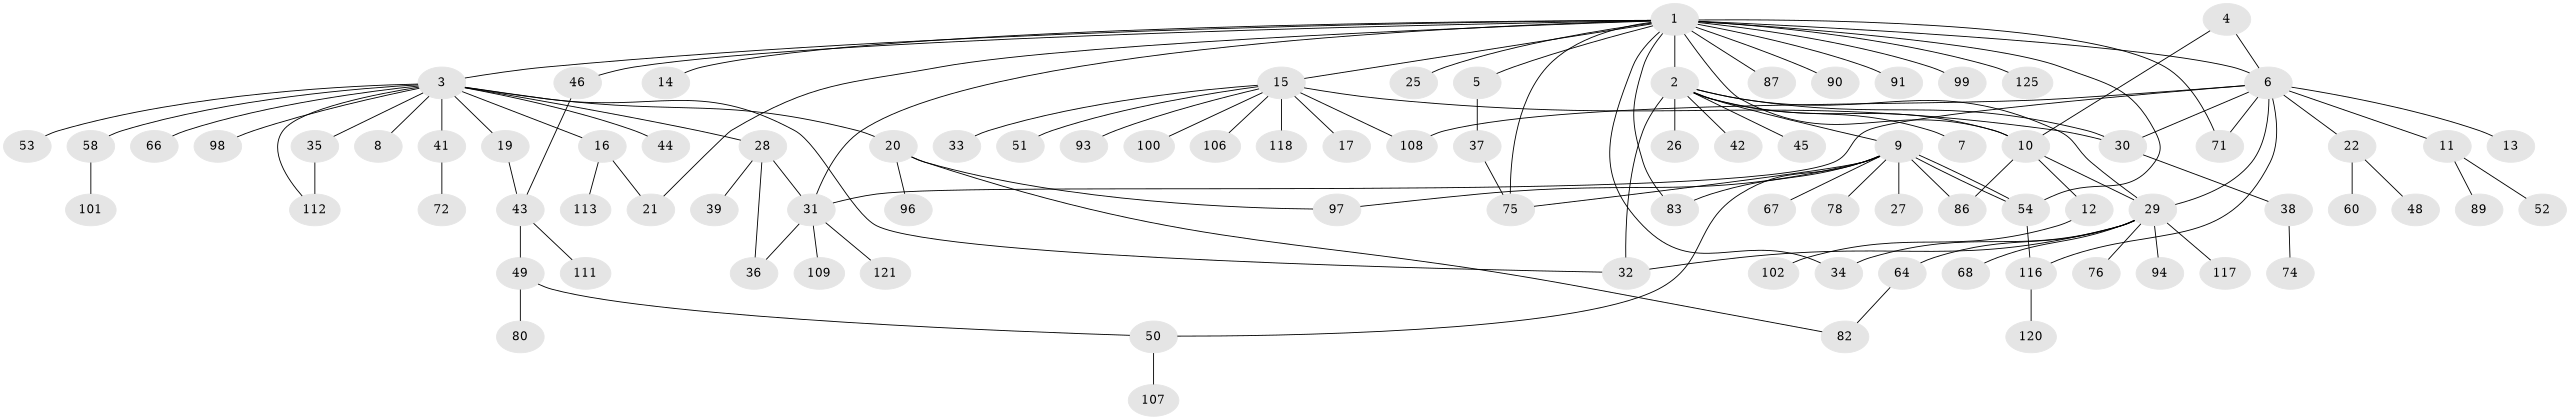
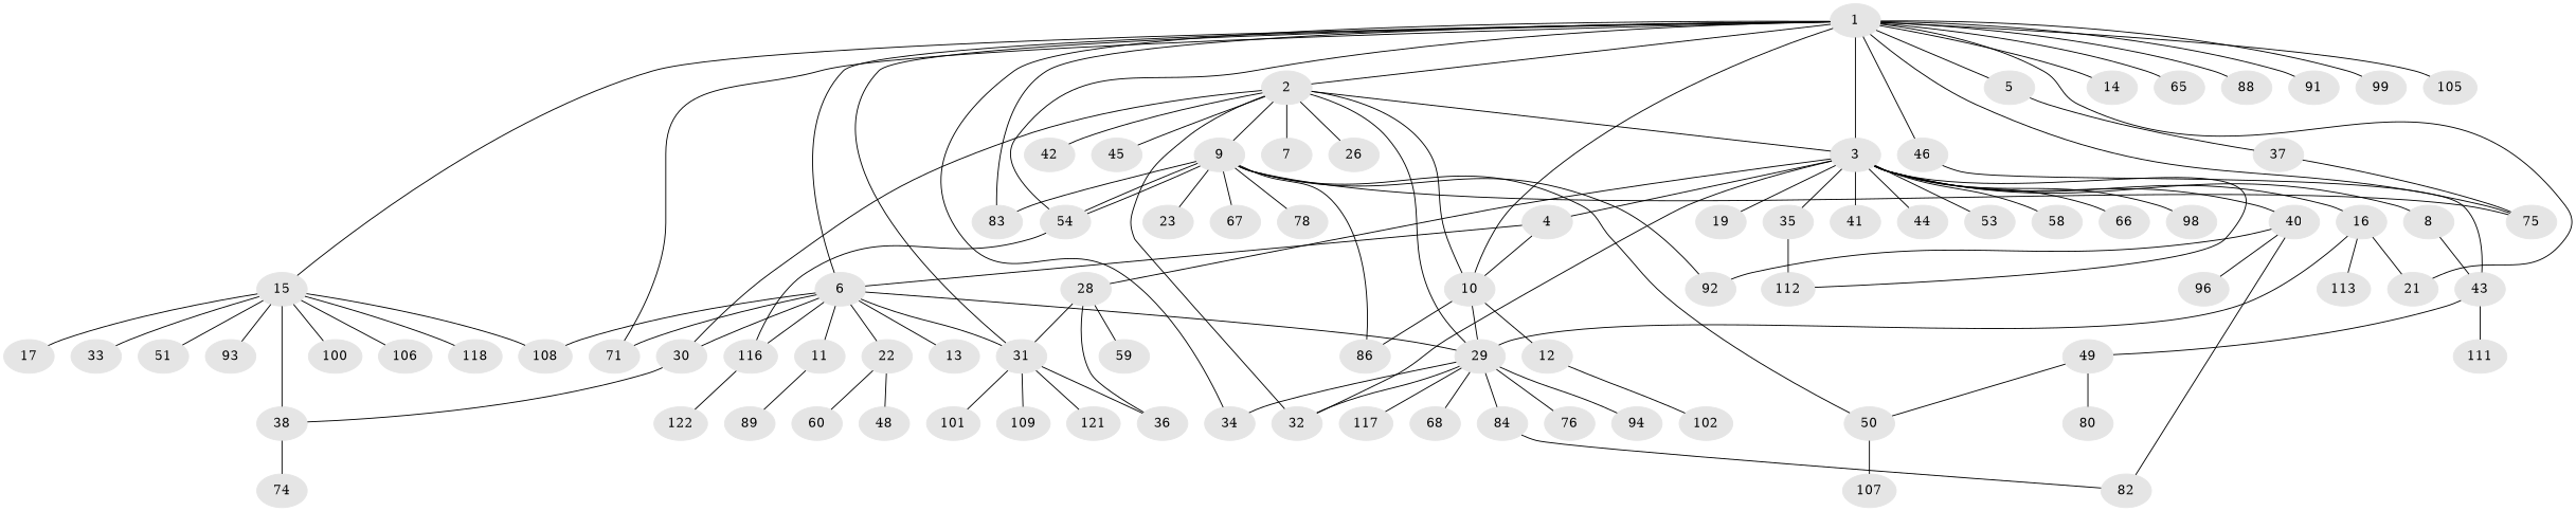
  graph {
    node [color=gray90 style=filled]
    1 [super="+18"]
    2 [super="+95"]
    3 [super="+104"]
    5
    6 [super="+39"]
    10 [super="+70"]
    14
    15 [super="+24"]
    21 [super="+23"]
-   25
+   25 [label=65]
    31 [super="+56"]
    34 [super="+73"]
    46
    54
    71 [super="+119"]
    75 [super="+92"]
    83
-   88 [label=87]
-   90
+   88
    91
    99
-   105 [label=125]
+   105
    7
    9 [super="+69"]
    26
    29 [super="+57"]
    30 [super="+79"]
    32 [super="+55"]
    42
    45
    4 [super="+84"]
    8 [super="+114"]
    16 [super="+20"]
    19
    28
    35 [super="+65"]
-   40 [super="+62" label=20]
+   40 [super="+62"]
    41
    44
    53
    58
    66
    98
    112
    37
    11 [super="+47"]
    13
    22 [super="+61"]
    108
    116
    86
    12 [super="+85"]
    17
    33
    51
    93
    100
    106
    118
    36 [super="+63"]
    109
    121
    43 [super="+77"]
    49 [super="+115"]
    111
-   27
+   27 [label=23]
    50 [super="+110"]
    67
    78
-   97
-   64
+   97 [label=92]
+   64 [label=84]
    68
    76
    94 [super="+103"]
    117
    38
    113
-   59 [label=39]
+   59
    82 [super="+87"]
    96
-   72
    101
-   52
    89
    48
    60
-   120
+   120 [label=122]
    107
    102
    74
    80 [super="+81"]
    1 -- 2
    1 -- 3
    1 -- 5
    1 -- 6
    1 -- 10
    1 -- 14
    1 -- 15
    1 -- 21
    1 -- 25
    1 -- 31
    1 -- 34
    1 -- 46
    1 -- 54
    1 -- 71 [weight=2]
    1 -- 75
    1 -- 83
    1 -- 88
-   1 -- 90 [weight=2]
    1 -- 91
    1 -- 99
    1 -- 105
+   2 -- 3
    2 -- 10
    2 -- 7
    2 -- 9
    2 -- 26
    2 -- 29
    2 -- 30
    2 -- 32
    2 -- 42
    2 -- 45
    3 -- 32
+   3 -- 4
    3 -- 8
    3 -- 16
    3 -- 19
    3 -- 28
    3 -- 35
    3 -- 40
    3 -- 41
    3 -- 44
    3 -- 53
    3 -- 58
    3 -- 66
    3 -- 98
    3 -- 112
    5 -- 37
    6 -- 31
    6 -- 71
    6 -- 29
    6 -- 30
    6 -- 11
    6 -- 13
    6 -- 22
    6 -- 108
    6 -- 116
    10 -- 29
    10 -- 86
    10 -- 12
-   15 -- 30 [weight=2]
+   15 -- 38 [weight=2]
    15 -- 108
    15 -- 17
    15 -- 33
    15 -- 51
    15 -- 93
    15 -- 100
    15 -- 106
    15 -- 118
    31 -- 36
    31 -- 109
    31 -- 121
    46 -- 43
    54 -- 116
    9 -- 54
    9 -- 54
    9 -- 75
    9 -- 83
    9 -- 86
    9 -- 27
    9 -- 50
    9 -- 67
    9 -- 78
    9 -- 97
    29 -- 34
    29 -- 32
    29 -- 64
    29 -- 68
    29 -- 76
    29 -- 94 [weight=2]
    29 -- 117
    30 -- 38
    4 -- 6
    4 -- 10
-   19 -- 43
+   8 -- 43
    16 -- 21
+   16 -- 29
    16 -- 113
    28 -- 31
    28 -- 36
    28 -- 59
    35 -- 112 [weight=2]
    40 -- 97
    40 -- 82
    40 -- 96
-   41 -- 72
-   58 -- 101
+   31 -- 101
    37 -- 75
-   11 -- 52
    11 -- 89
    22 -- 48
    22 -- 60
    116 -- 120
    12 -- 102
    43 -- 49
    43 -- 111
    49 -- 50
    49 -- 80
    50 -- 107
    64 -- 82
    38 -- 74
  }
